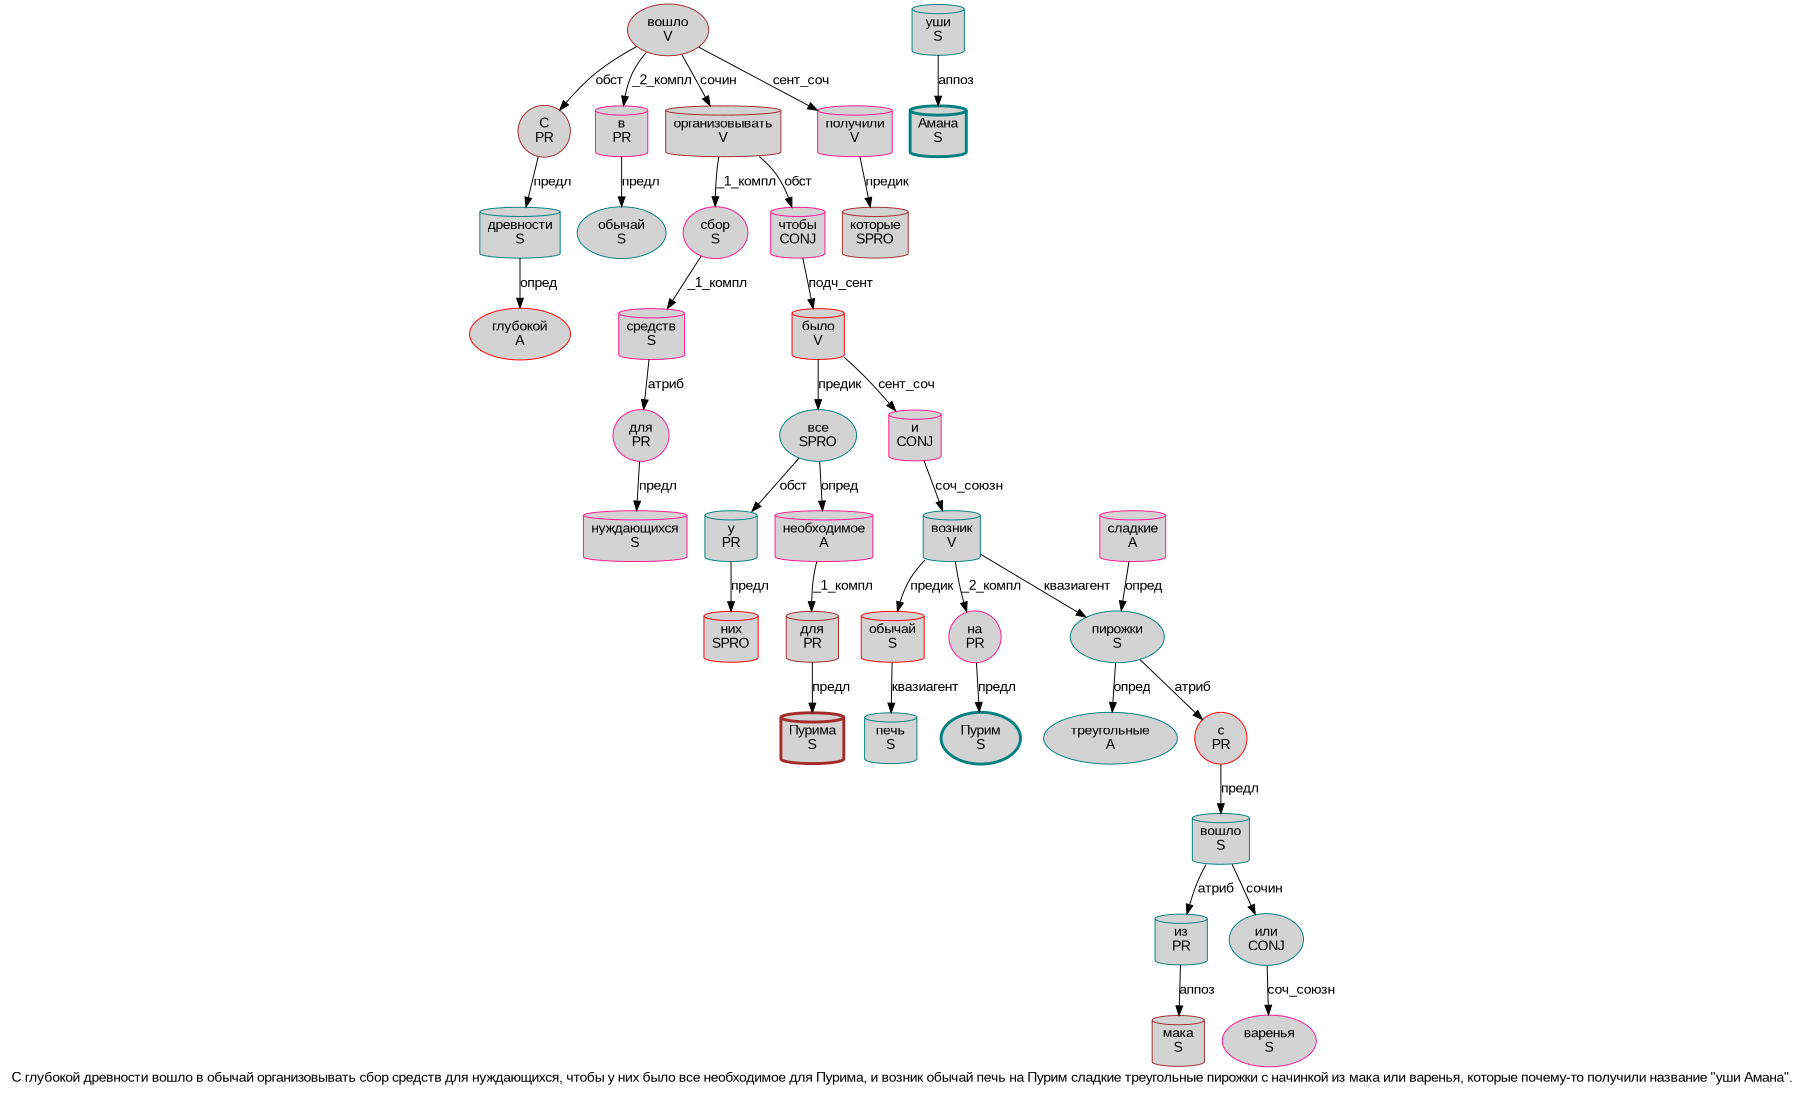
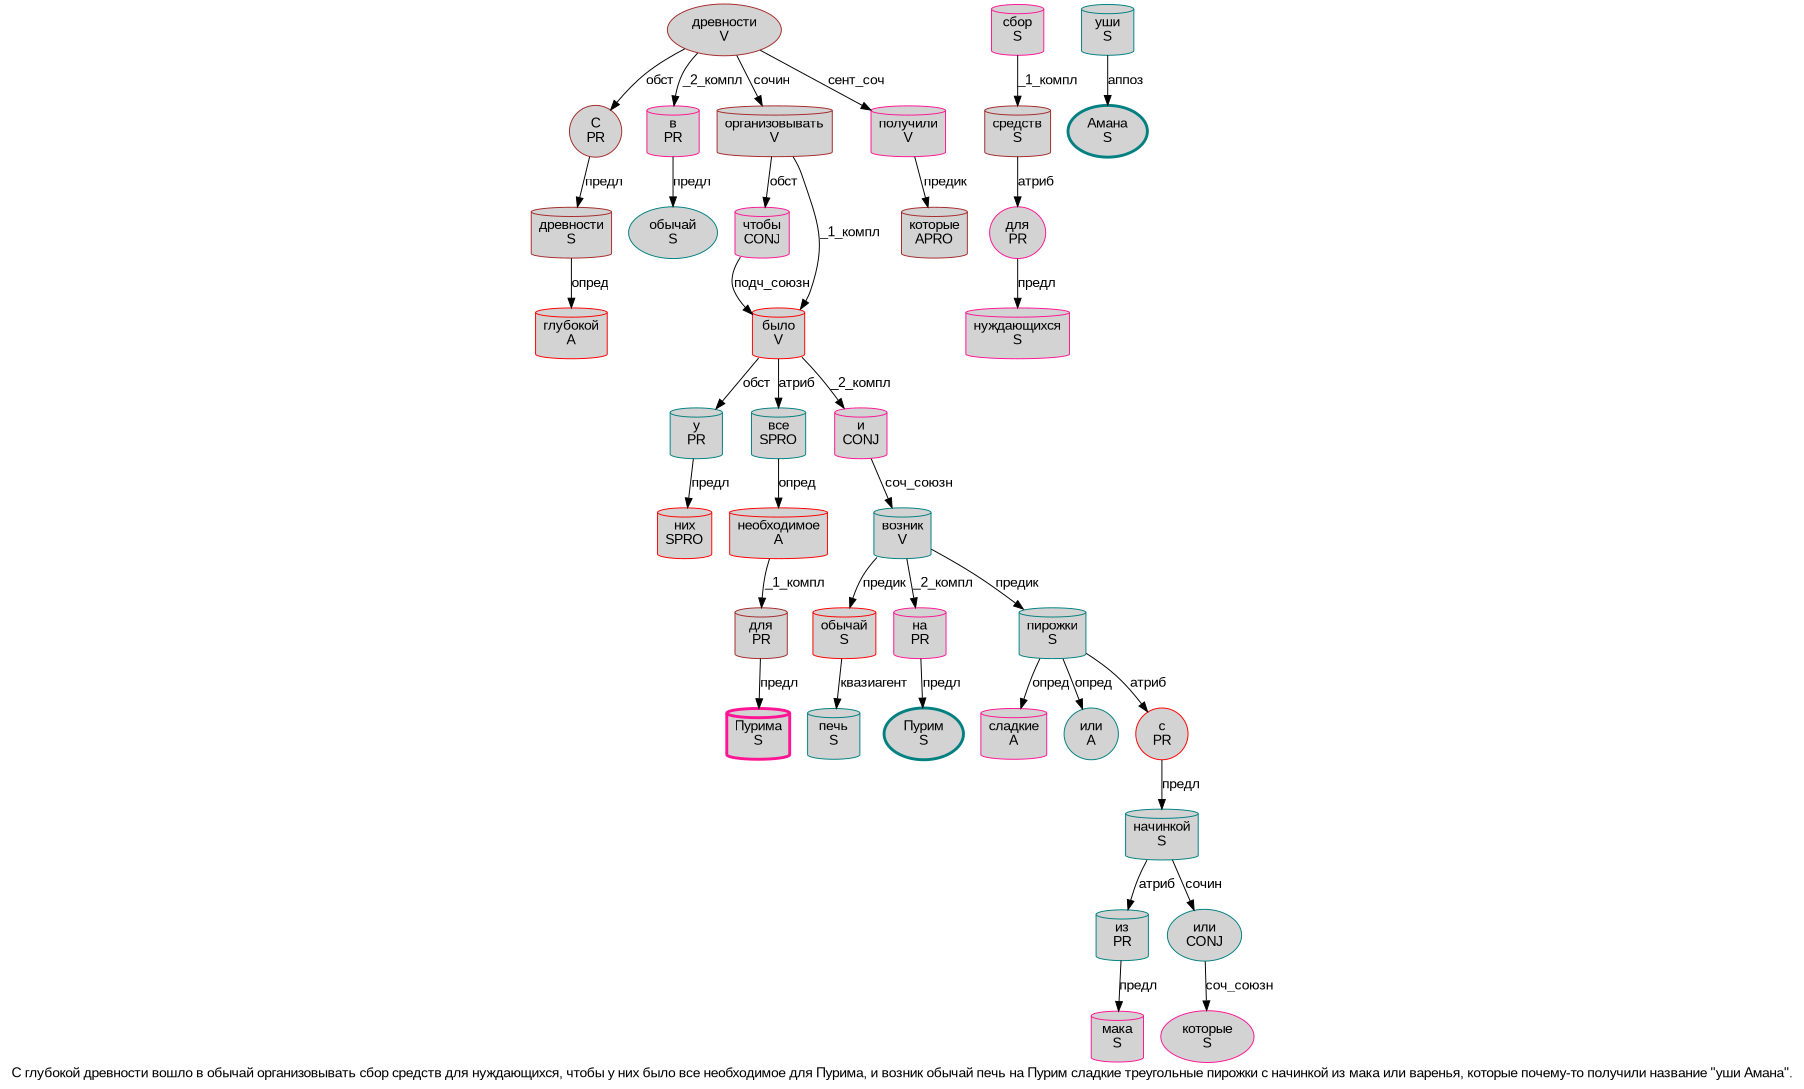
  digraph {
    fontname="Liberation Sans"
    label="С глубокой древности вошло в обычай организовывать сбор средств для нуждающихся, чтобы у них было все необходимое для Пурима, и возник обычай печь на Пурим сладкие треугольные пирожки с начинкой из мака или варенья, которые почему-то получили название \"уши Амана\"."
    node [color=teal fillcolor=lightgray fontname="Liberation Sans" penwidth=1 shape=cylinder style=filled]
    edge [fontname="Liberation Sans"]
    n1 [color=brown label="С\nPR" shape=ellipse]
-   n2 [label="древности\nS"]
-   n3 [color=red label="глубокой\nA" shape=ellipse]
-   n4 [color=brown label="вошло\nV" shape=ellipse]
+   n2 [color=brown label="древности\nS"]
+   n3 [color=red label="глубокой\nA"]
+   n4 [color=brown label="древности\nV" shape=ellipse]
    n5 [color=deeppink label="в\nPR"]
    n6 [color=brown label="организовывать\nV"]
    n7 [color=deeppink label="получили\nV"]
    n8 [label="обычай\nS" shape=ellipse]
-   n9 [color=deeppink label="сбор\nS" shape=ellipse]
+   n9 [color=deeppink label="сбор\nS"]
    n10 [color=deeppink label="чтобы\nCONJ"]
-   n11 [color=brown label="которые\nSPRO"]
-   n12 [color=deeppink label="средств\nS"]
+   n11 [color=brown label="которые\nAPRO"]
+   n12 [color=brown label="средств\nS"]
    n13 [color=red label="было\nV"]
    n14 [color=deeppink label="для\nPR" shape=ellipse]
    n15 [color=deeppink label="нуждающихся\nS"]
    n16 [label="у\nPR"]
-   n17 [label="все\nSPRO" shape=ellipse]
+   n17 [label="все\nSPRO"]
    n18 [color=deeppink label="и\nCONJ"]
    n19 [color=red label="них\nSPRO"]
-   n20 [color=deeppink label="необходимое\nA"]
+   n20 [color=red label="необходимое\nA"]
    n21 [label="возник\nV"]
    n22 [color=brown label="для\nPR"]
-   n23 [color=brown label="Пурима\nS" penwidth=3]
+   n23 [color=deeppink label="Пурима\nS" penwidth=3]
    n24 [color=red label="обычай\nS"]
-   n25 [color=deeppink label="на\nPR" shape=ellipse]
-   n26 [label="пирожки\nS" shape=ellipse]
+   n25 [color=deeppink label="на\nPR"]
+   n26 [label="пирожки\nS"]
    n27 [label="печь\nS"]
    n28 [label="Пурим\nS" penwidth=3 shape=ellipse]
    n29 [color=deeppink label="сладкие\nA"]
-   n30 [label="треугольные\nA" shape=ellipse]
+   n30 [label="или\nA" shape=ellipse]
    n31 [color=red label="с\nPR" shape=ellipse]
-   n32 [label="вошло\nS"]
+   n32 [label="начинкой\nS"]
    n33 [label="из\nPR"]
    n34 [label="или\nCONJ" shape=ellipse]
-   n35 [color=brown label="мака\nS"]
-   n36 [color=deeppink label="варенья\nS" shape=ellipse]
+   n35 [color=deeppink label="мака\nS"]
+   n36 [color=deeppink label="которые\nS" shape=ellipse]
    n37 [label="уши\nS"]
-   n38 [label="Амана\nS" penwidth=3]
+   n38 [label="Амана\nS" penwidth=3 shape=ellipse]
    n1 -> n2 [label="предл"]
    n2 -> n3 [label="опред"]
    n4 -> n1 [label="обст"]
    n4 -> n5 [label="_2_компл"]
    n4 -> n6 [label="сочин"]
    n4 -> n7 [label="сент_соч"]
    n5 -> n8 [label="предл"]
-   n6 -> n9 [label="_1_компл"]
+   n6 -> n13 [label="_1_компл"]
    n6 -> n10 [label="обст"]
    n7 -> n11 [label="предик"]
    n9 -> n12 [label="_1_компл"]
-   n10 -> n13 [label="подч_сент"]
+   n10 -> n13 [label="подч_союзн"]
    n12 -> n14 [label="атриб"]
-   n17 -> n16 [label="обст"]
-   n13 -> n17 [label="предик"]
-   n13 -> n18 [label="сент_соч"]
+   n13 -> n16 [label="обст"]
+   n13 -> n17 [label="атриб"]
+   n13 -> n18 [label="_2_компл"]
    n14 -> n15 [label="предл"]
    n16 -> n19 [label="предл"]
    n17 -> n20 [label="опред"]
    n18 -> n21 [label="соч_союзн"]
    n20 -> n22 [label="_1_компл"]
    n21 -> n24 [label="предик"]
    n21 -> n25 [label="_2_компл"]
-   n21 -> n26 [label="квазиагент"]
+   n21 -> n26 [label="предик"]
    n22 -> n23 [label="предл"]
    n24 -> n27 [label="квазиагент"]
    n25 -> n28 [label="предл"]
-   n29 -> n26 [label="опред"]
+   n26 -> n29 [label="опред"]
    n26 -> n30 [label="опред"]
    n26 -> n31 [label="атриб"]
    n31 -> n32 [label="предл"]
    n32 -> n33 [label="атриб"]
    n32 -> n34 [label="сочин"]
-   n33 -> n35 [label="аппоз"]
+   n33 -> n35 [label="предл"]
    n34 -> n36 [label="соч_союзн"]
    n37 -> n38 [label="аппоз"]
  }
